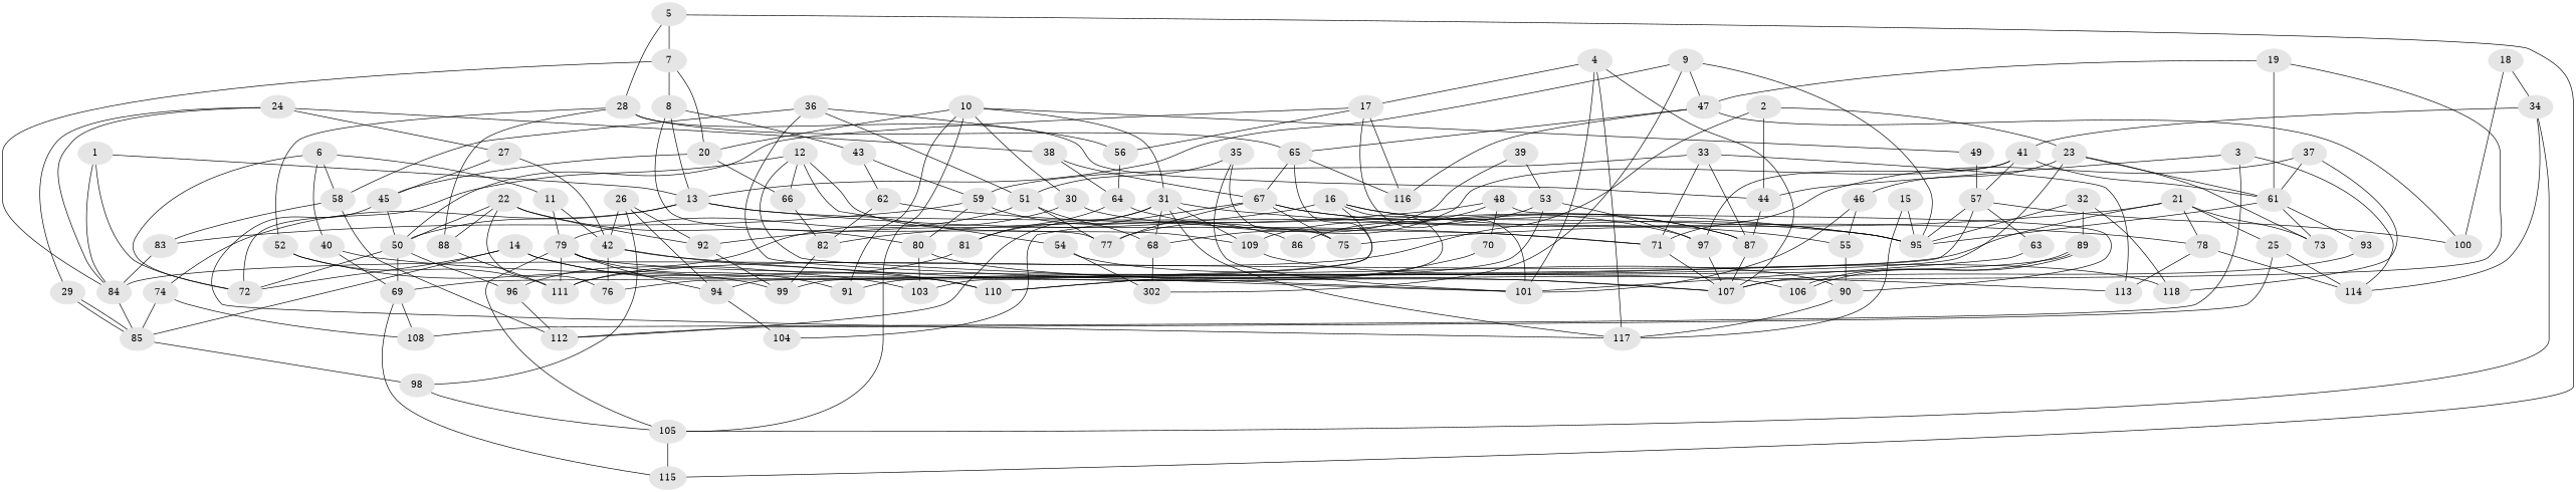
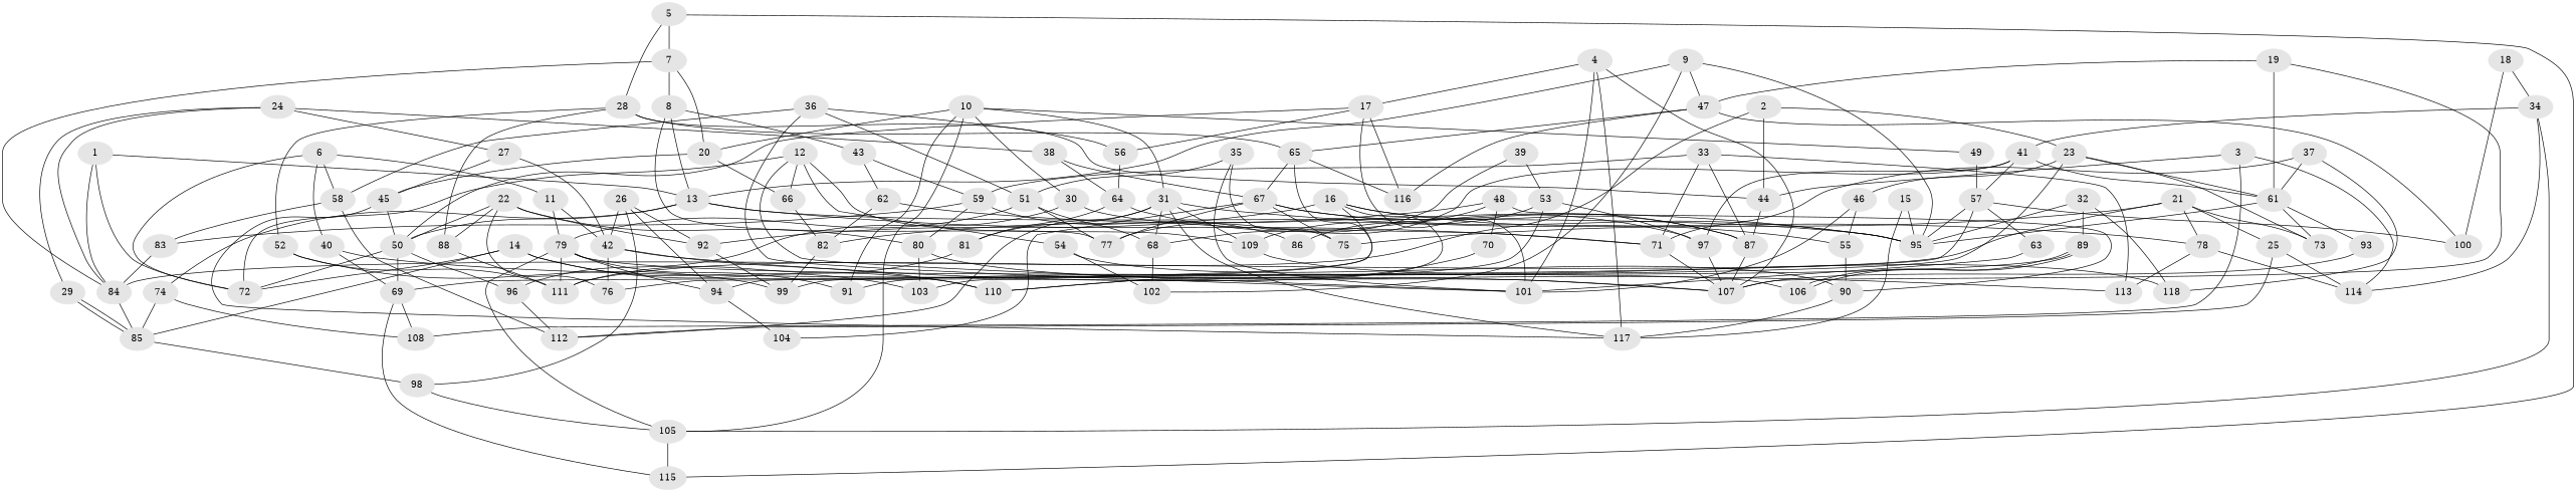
  graph {
    node [color=gray90 style=filled]
    1
    13
    72
    84
    95
    50
    71
    74
    85
    2
    23
    44
    111
    61
    73
    46
    99
    87
    3
    108
    114
    4
    17
    101
    107
    117
    56
    116
    5
    7
    28
    115
    8
    20
    88
    52
    65
    6
    11
    40
    58
    42
    79
    69
    112
    83
    43
    77
    66
    45
    59
    62
    9
    47
-   102 [label=302]
+   102
    100
    10
    30
    31
    49
    91
    105
    96
    109
    78
    68
    81
    57
    110
    76
    113
    94
    106
    12
    54
    90
    82
    118
    14
    103
    98
    15
    16
    55
    92
    64
    18
    34
    41
    19
    93
    21
    25
    75
    22
    80
    24
    27
    29
    38
    67
    26
    104
    32
    89
    33
    86
    97
    35
    51
    36
    37
    39
    53
    63
    48
    70
    1 -- 13
    1 -- 72
    1 -- 84
    13 -- 95
    13 -- 50
    13 -- 71
    13 -- 74
    84 -- 85
    50 -- 72
    50 -- 69
    50 -- 96
    71 -- 107
    74 -- 85
    74 -- 108
    85 -- 98
    2 -- 23
    2 -- 44
    2 -- 111
    23 -- 61
    23 -- 73
    23 -- 46
    23 -- 99
    44 -- 87
    61 -- 95
    61 -- 73
    61 -- 93
    46 -- 101
    46 -- 55
    87 -- 107
    3 -- 44
    3 -- 108
    3 -- 114
    4 -- 17
    4 -- 101
    4 -- 107
    4 -- 117
    17 -- 50
    17 -- 101
    17 -- 56
    17 -- 116
    56 -- 64
    5 -- 7
    5 -- 28
    5 -- 115
    7 -- 84
    7 -- 8
    7 -- 20
    28 -- 44
    28 -- 88
    28 -- 52
    28 -- 65
    8 -- 13
    8 -- 43
    8 -- 77
    20 -- 66
    20 -- 45
    88 -- 111
    52 -- 111
    52 -- 99
    65 -- 116
    65 -- 94
    65 -- 67
    6 -- 72
    6 -- 11
    6 -- 40
    6 -- 58
    11 -- 42
    11 -- 79
    40 -- 107
    40 -- 69
    58 -- 112
    58 -- 83
    42 -- 110
    42 -- 76
    42 -- 113
    79 -- 111
    79 -- 91
    79 -- 105
    79 -- 94
    79 -- 106
    69 -- 108
    69 -- 115
    83 -- 84
    43 -- 59
    43 -- 62
    66 -- 82
    45 -- 50
    45 -- 117
    59 -- 83
    59 -- 80
    59 -- 86
    62 -- 95
    62 -- 82
    9 -- 13
    9 -- 95
    9 -- 47
    9 -- 102
    47 -- 116
    47 -- 65
    47 -- 100
    10 -- 20
    10 -- 30
    10 -- 31
    10 -- 49
    10 -- 91
    10 -- 105
    30 -- 71
    30 -- 96
    31 -- 117
    31 -- 112
    31 -- 109
    31 -- 78
    31 -- 68
    31 -- 81
    49 -- 57
    105 -- 115
    96 -- 112
    109 -- 118
    78 -- 114
    78 -- 113
    68 -- 102
    81 -- 111
    57 -- 95
    57 -- 69
    57 -- 100
    57 -- 63
    94 -- 104
    12 -- 72
    12 -- 101
    12 -- 66
    12 -- 109
    12 -- 54
    54 -- 102
    54 -- 90
    90 -- 117
    82 -- 99
    14 -- 72
    14 -- 85
    14 -- 110
    14 -- 103
    98 -- 105
    15 -- 95
    15 -- 117
    16 -- 87
    16 -- 76
    16 -- 103
    16 -- 55
    16 -- 92
    55 -- 90
    92 -- 99
    64 -- 81
    64 -- 97
    18 -- 100
    18 -- 34
    34 -- 114
    34 -- 105
    34 -- 41
    41 -- 61
    41 -- 68
    41 -- 57
    41 -- 97
    19 -- 61
    19 -- 107
    19 -- 47
    93 -- 107
    21 -- 84
    21 -- 73
    21 -- 78
    21 -- 25
    21 -- 75
    25 -- 114
    25 -- 112
    22 -- 50
    22 -- 88
    22 -- 76
    22 -- 92
    22 -- 80
    80 -- 107
    80 -- 103
    24 -- 84
    24 -- 27
    24 -- 29
    24 -- 38
    27 -- 42
    27 -- 45
    29 -- 85
    29 -- 85
    38 -- 64
    38 -- 67
    67 -- 95
    67 -- 87
    67 -- 77
    67 -- 75
    67 -- 104
    26 -- 42
    26 -- 94
    26 -- 98
    26 -- 92
    32 -- 95
    32 -- 118
    32 -- 89
    89 -- 91
    89 -- 106
    89 -- 106
    33 -- 71
    33 -- 87
    33 -- 59
    33 -- 113
    97 -- 107
    35 -- 101
    35 -- 75
    35 -- 51
    51 -- 79
    51 -- 77
    51 -- 68
    36 -- 101
    36 -- 56
    36 -- 58
    36 -- 51
    37 -- 71
    37 -- 61
    37 -- 118
    39 -- 77
    39 -- 53
    53 -- 109
    53 -- 110
    53 -- 97
    63 -- 101
    48 -- 90
    48 -- 82
    48 -- 86
    48 -- 70
    70 -- 110
  }
